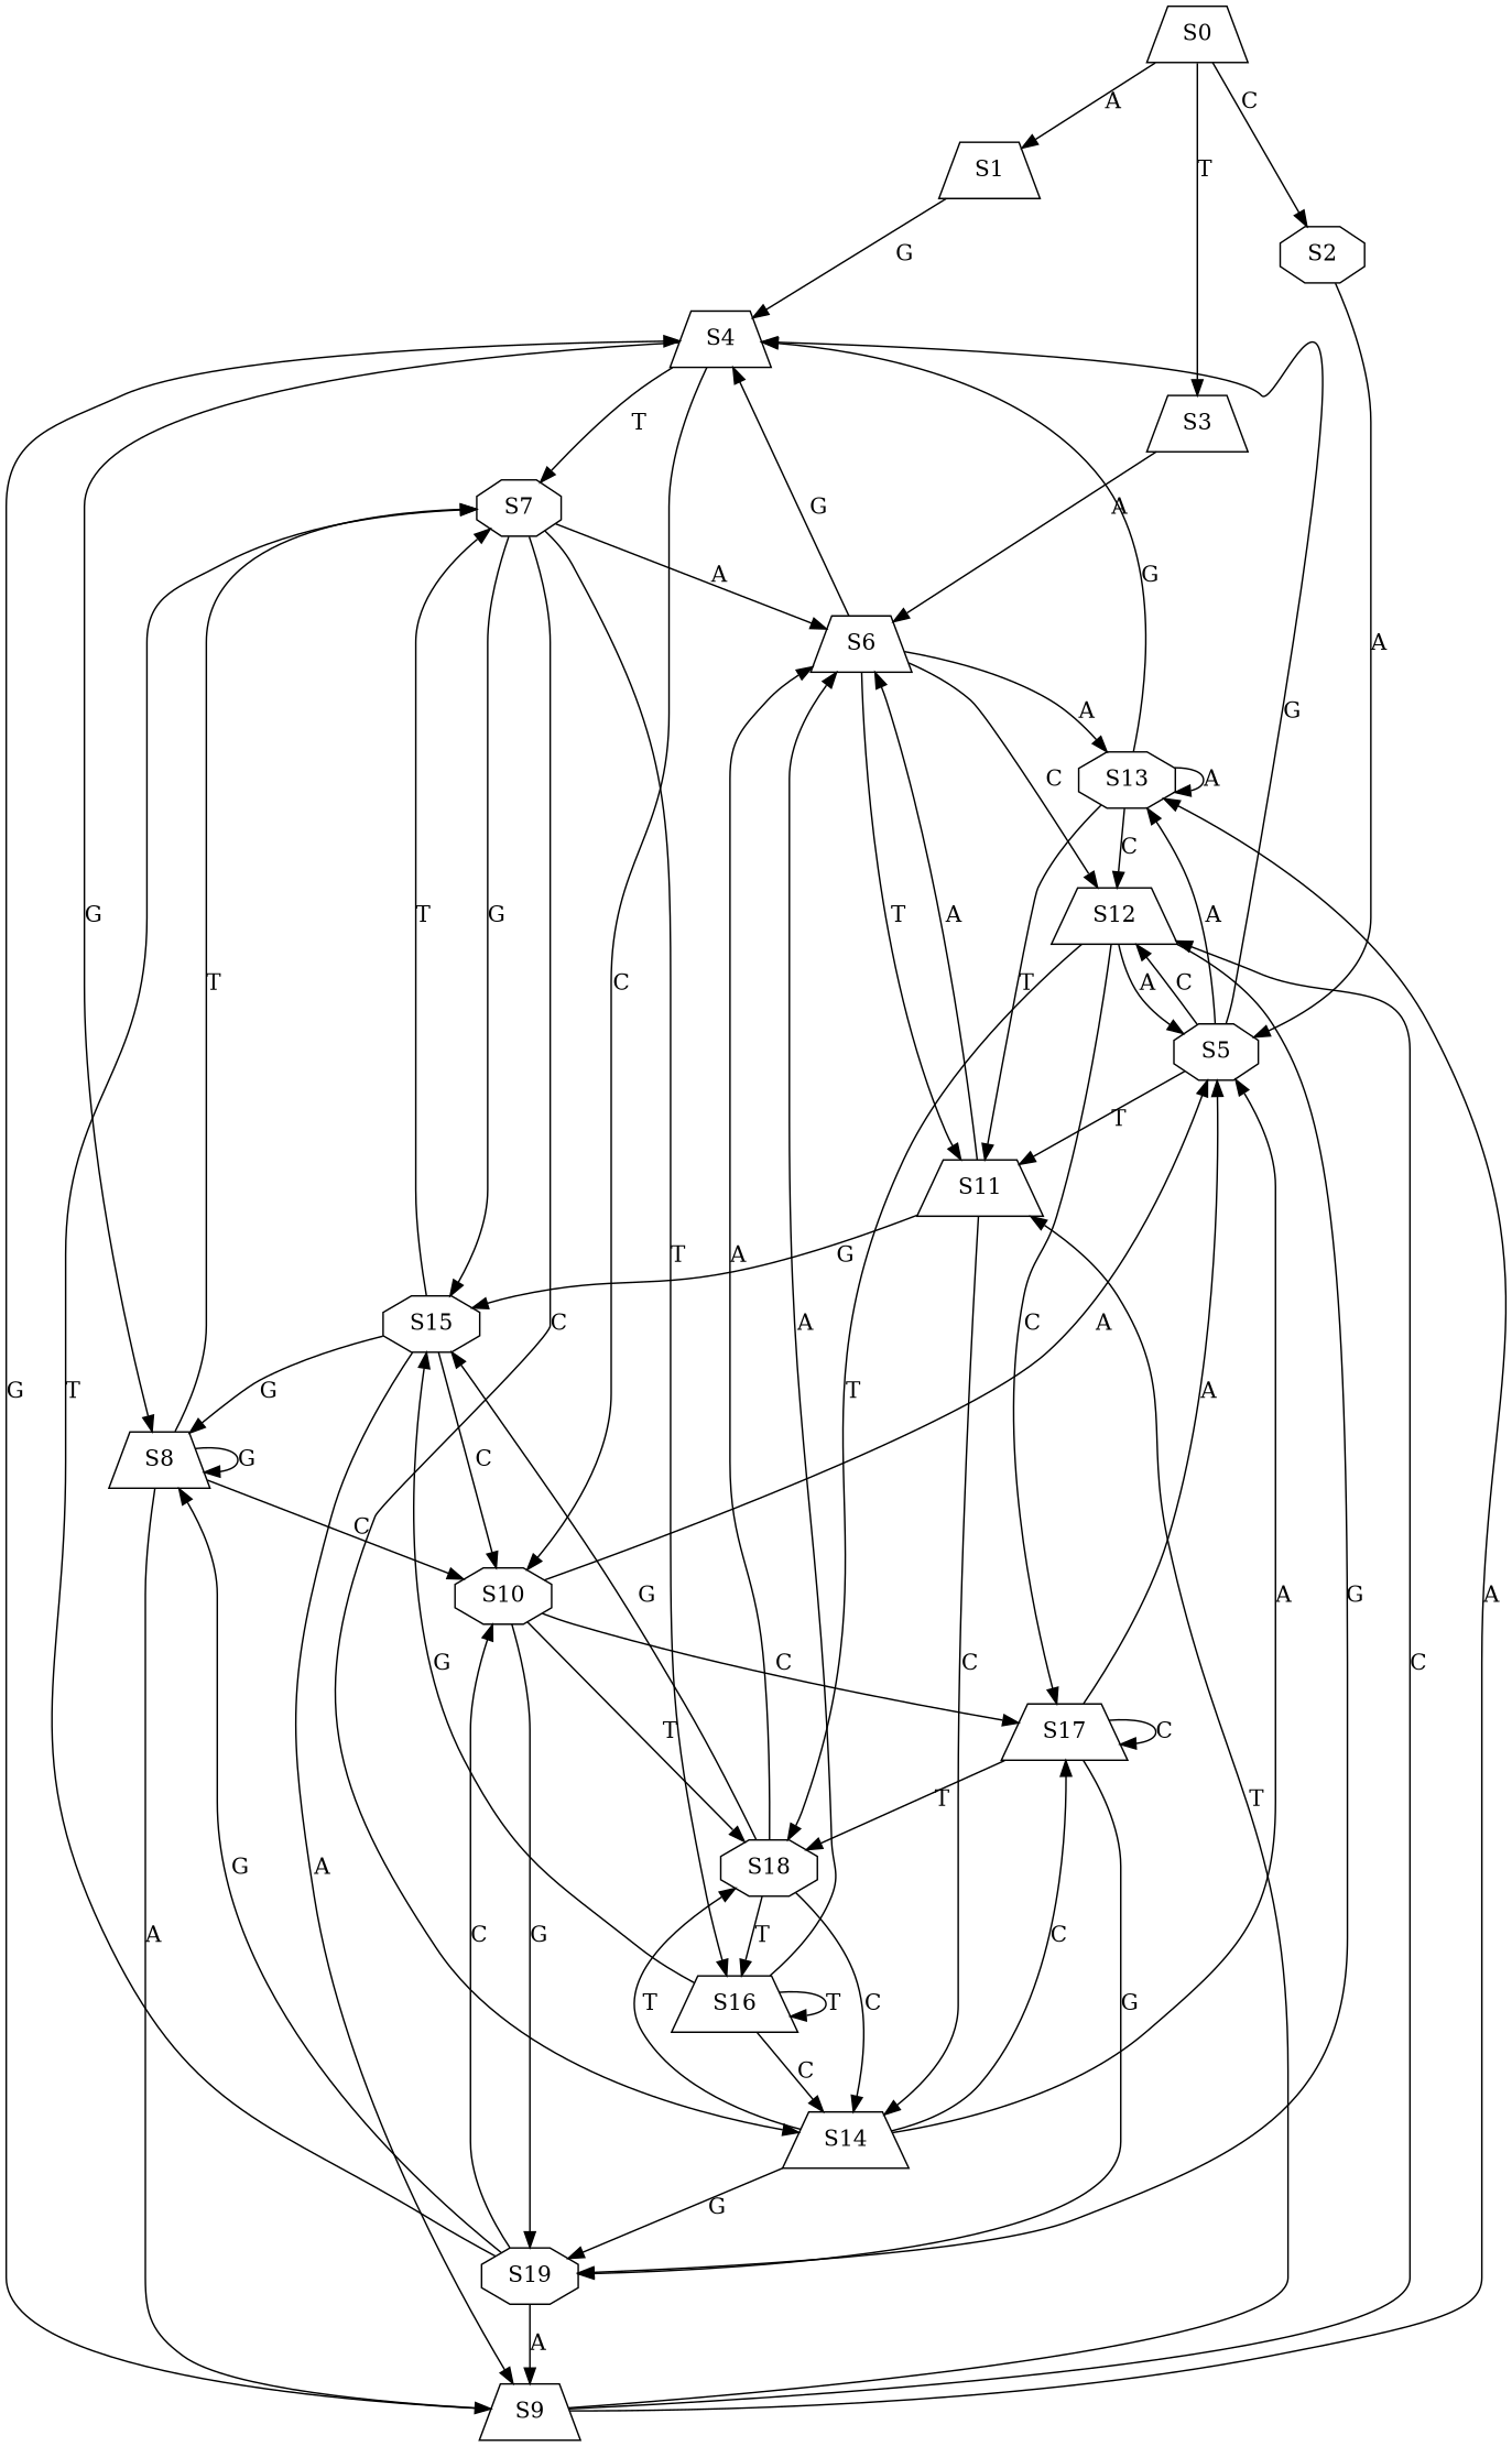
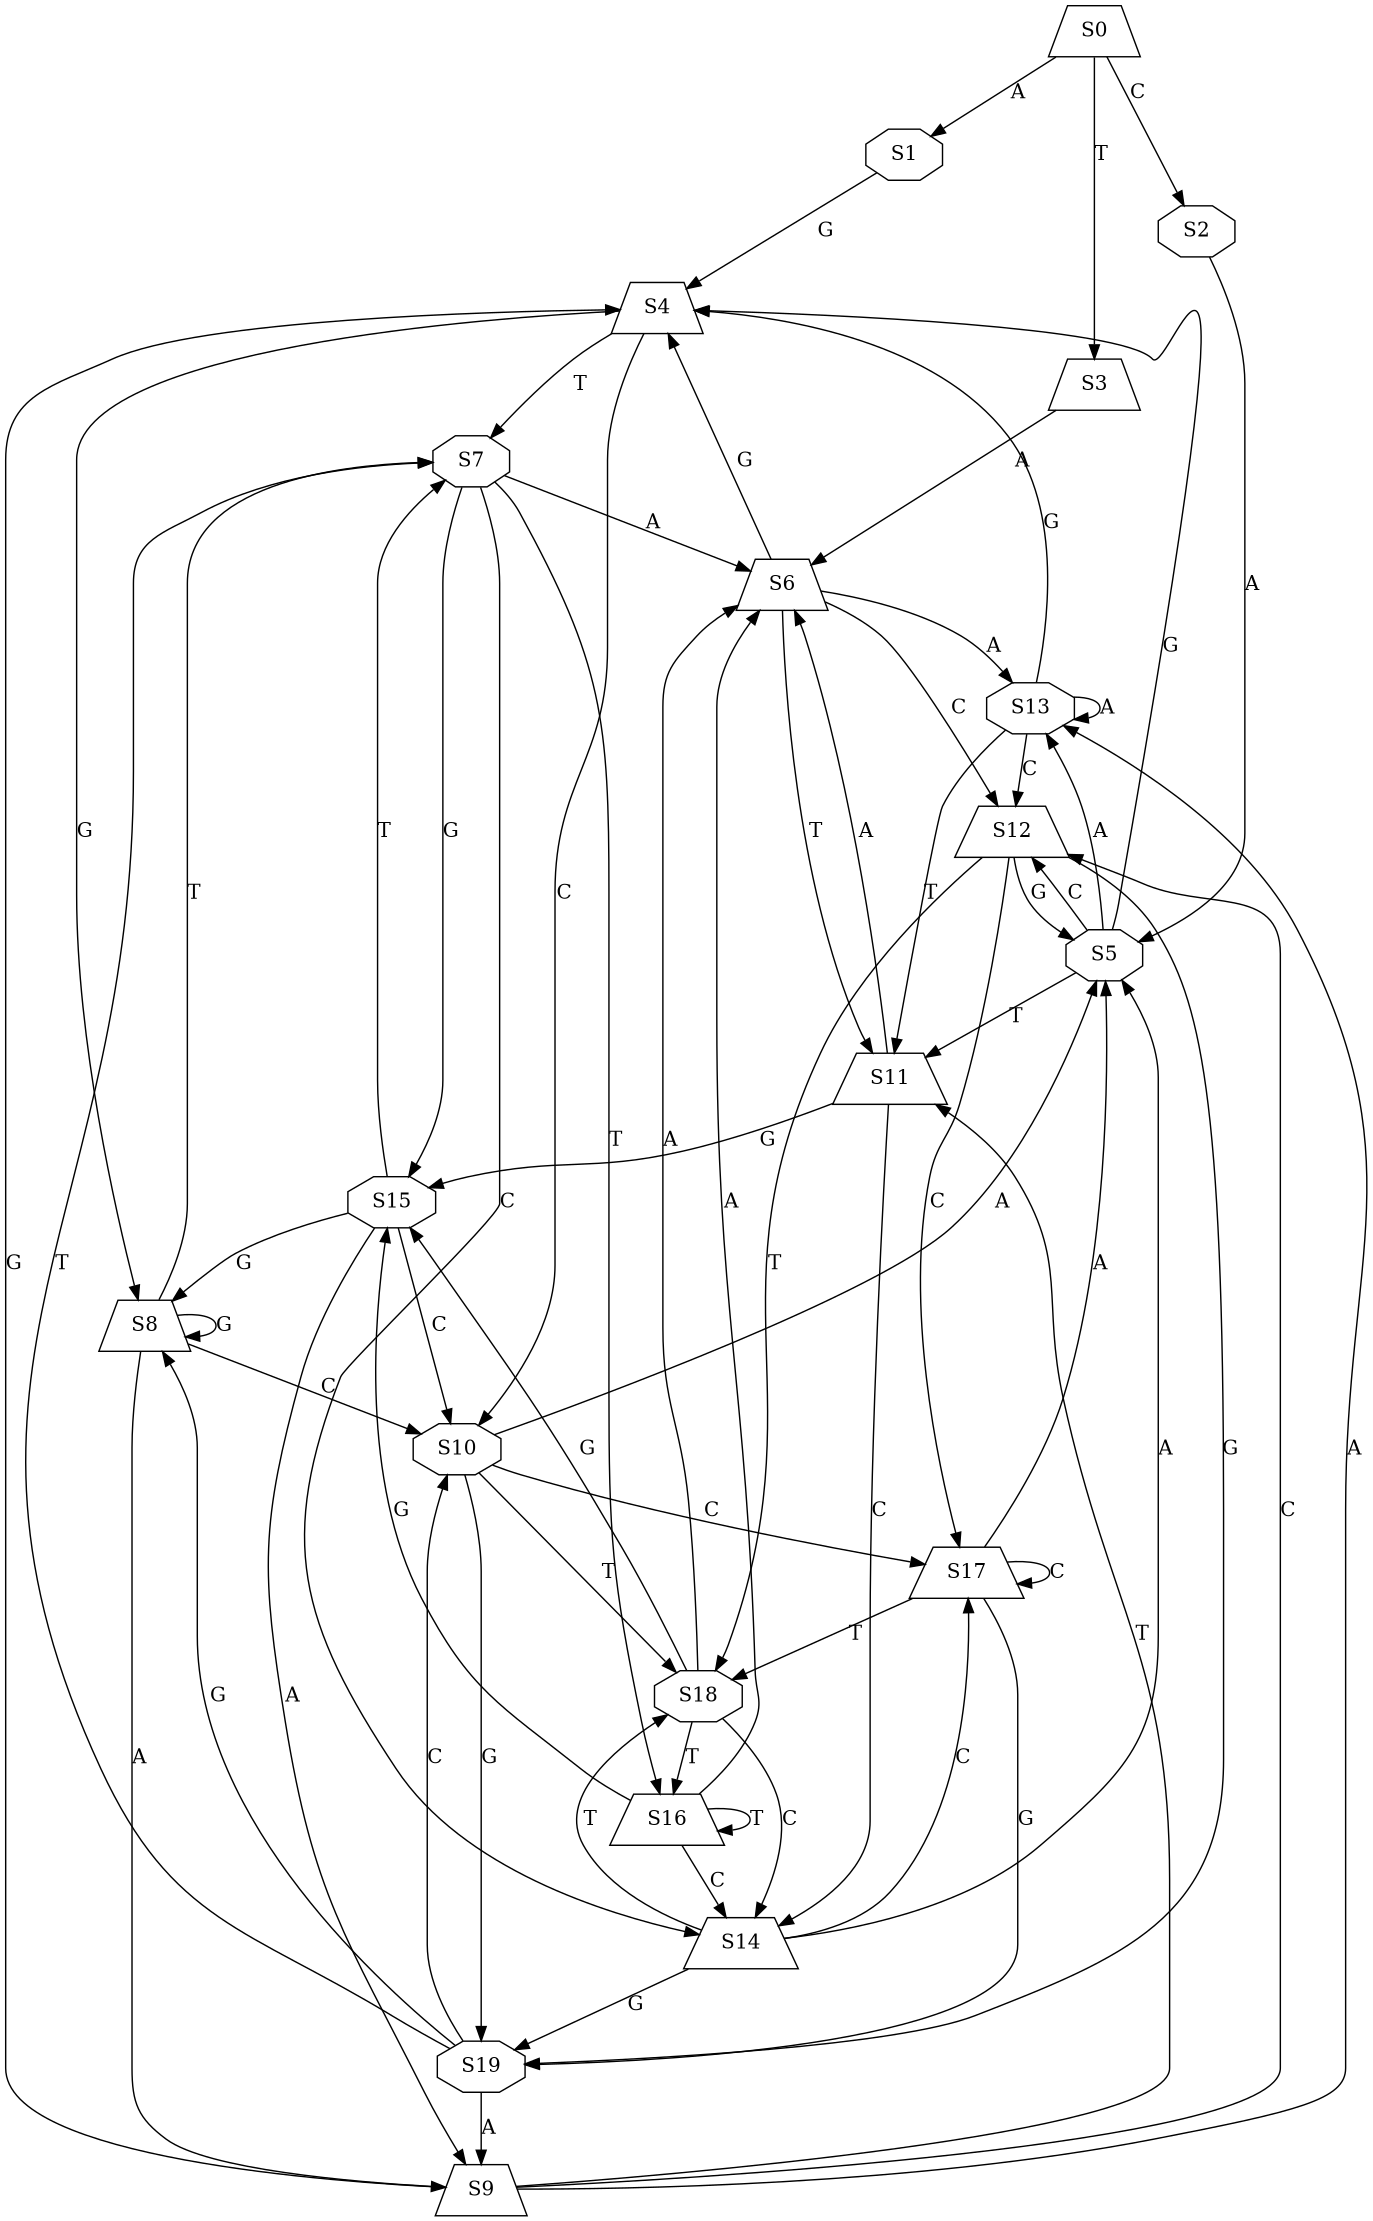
  strict digraph {
    node [shape=trapezium]
    S0
-   S1
+   S1 [shape=octagon]
    S2 [shape=octagon]
    S3
    S4
    S5 [shape=octagon]
    S6
    S7 [shape=octagon]
    S8
    S10 [shape=octagon]
    S11
    S12
    S13 [shape=octagon]
    S14
    S15 [shape=octagon]
    S16
    S9
    S17
    S18 [shape=octagon]
    S19 [shape=octagon]
    S0 -> S1 [label=A]
    S0 -> S2 [label=C]
    S0 -> S3 [label=T]
    S1 -> S4 [label=G]
    S2 -> S5 [label=A]
    S3 -> S6 [label=A]
    S4 -> S7 [label=T]
    S4 -> S8 [label=G]
    S4 -> S10 [label=C]
    S5 -> S4 [label=G]
    S5 -> S11 [label=T]
    S5 -> S12 [label=C]
    S5 -> S13 [label=A]
    S6 -> S4 [label=G]
    S6 -> S11 [label=T]
    S6 -> S12 [label=C]
    S6 -> S13 [label=A]
    S7 -> S6 [label=A]
    S7 -> S14 [label=C]
    S7 -> S15 [label=G]
    S7 -> S16 [label=T]
    S8 -> S7 [label=T]
    S8 -> S8 [label=G]
    S8 -> S10 [label=C]
    S8 -> S9 [label=A]
    S10 -> S5 [label=A]
    S10 -> S17 [label=C]
    S10 -> S18 [label=T]
    S10 -> S19 [label=G]
    S11 -> S6 [label=A]
    S11 -> S14 [label=C]
    S11 -> S15 [label=G]
-   S12 -> S5 [label=A]
+   S12 -> S5 [label=G]
    S12 -> S17 [label=C]
    S12 -> S18 [label=T]
    S12 -> S19 [label=G]
    S13 -> S4 [label=G]
    S13 -> S11 [label=T]
    S13 -> S12 [label=C]
    S13 -> S13 [label=A]
    S14 -> S5 [label=A]
    S14 -> S17 [label=C]
    S14 -> S18 [label=T]
    S14 -> S19 [label=G]
    S15 -> S7 [label=T]
    S15 -> S8 [label=G]
    S15 -> S10 [label=C]
    S15 -> S9 [label=A]
    S16 -> S6 [label=A]
    S16 -> S14 [label=C]
    S16 -> S15 [label=G]
    S16 -> S16 [label=T]
    S9 -> S4 [label=G]
    S9 -> S11 [label=T]
    S9 -> S12 [label=C]
    S9 -> S13 [label=A]
    S17 -> S5 [label=A]
    S17 -> S17 [label=C]
    S17 -> S18 [label=T]
    S17 -> S19 [label=G]
    S18 -> S6 [label=A]
    S18 -> S14 [label=C]
    S18 -> S15 [label=G]
    S18 -> S16 [label=T]
    S19 -> S7 [label=T]
    S19 -> S8 [label=G]
    S19 -> S10 [label=C]
    S19 -> S9 [label=A]
  }
